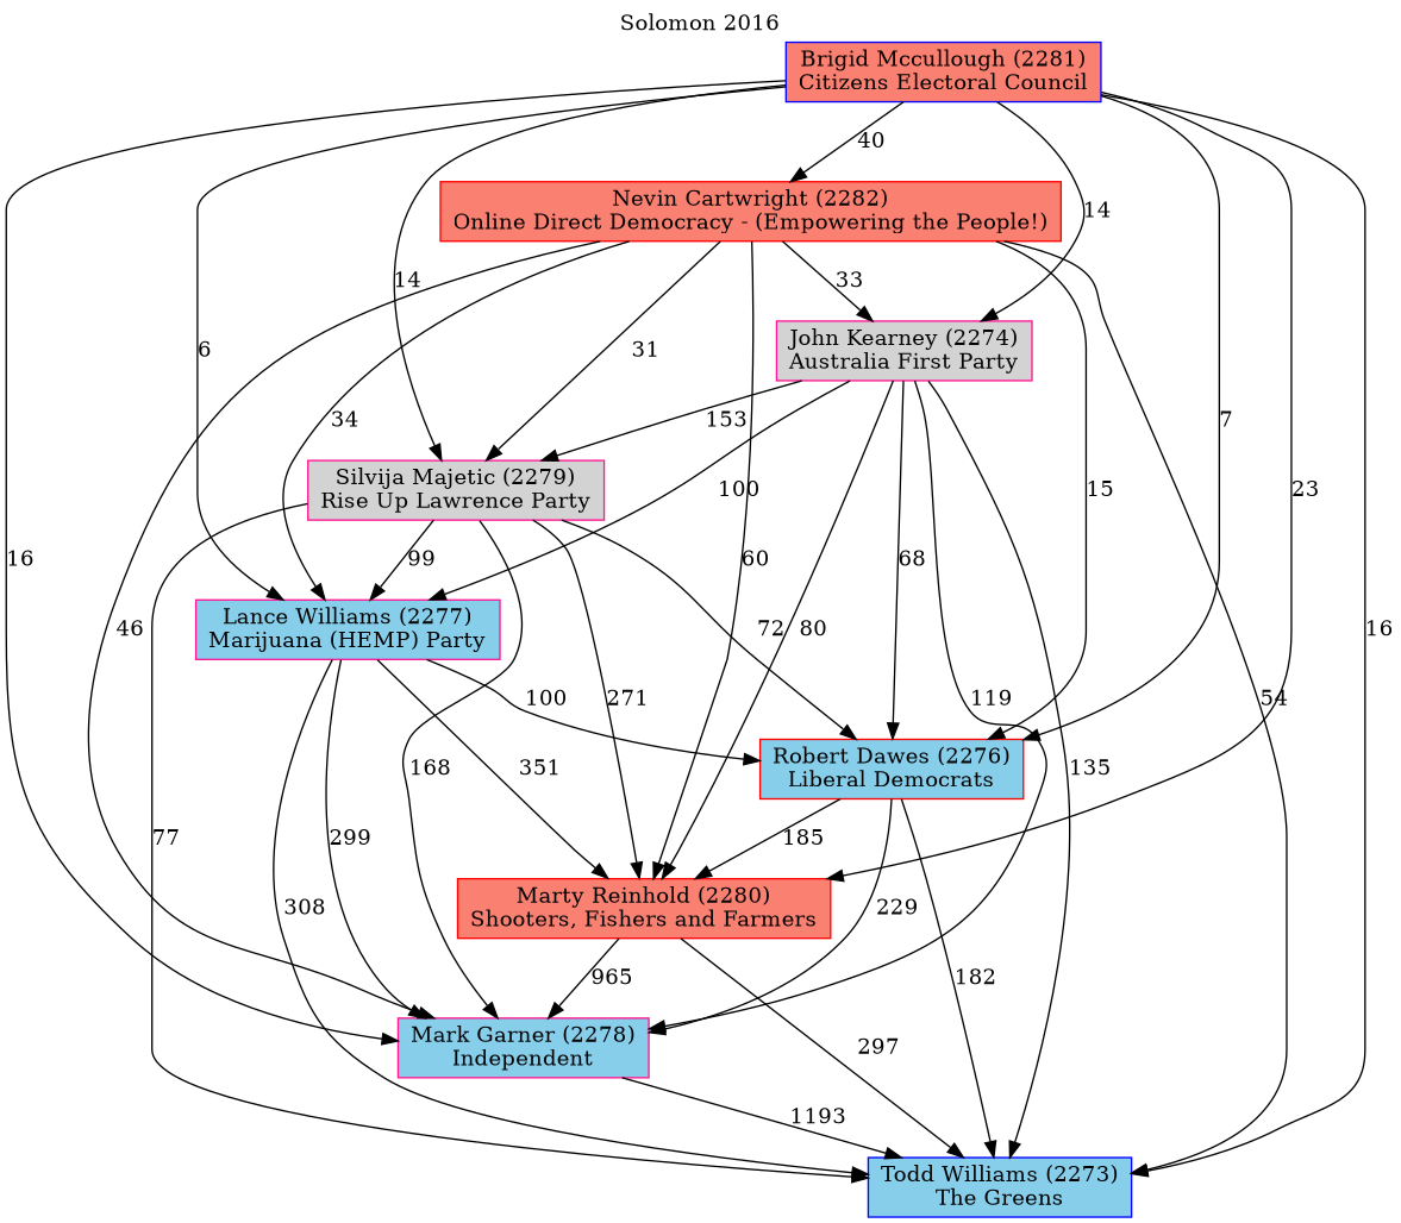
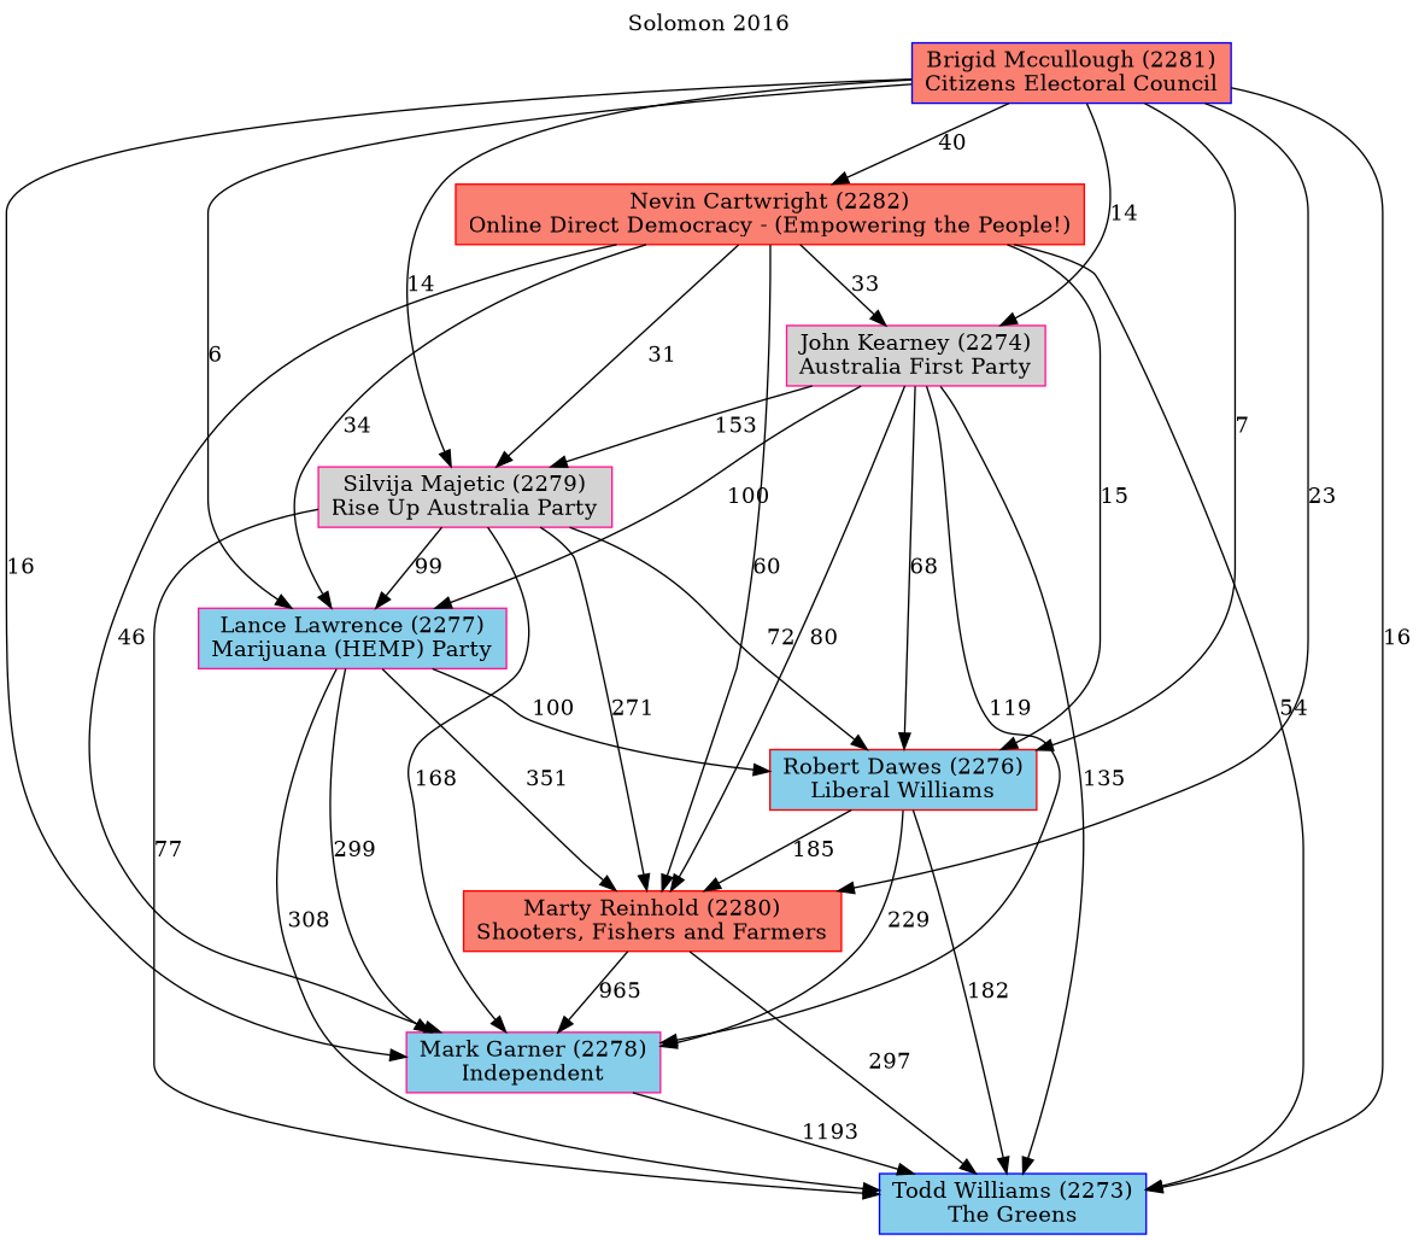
  digraph {
    label="Solomon 2016"
    labelloc=t
    mclimit=10
    node [color=deeppink fillcolor=skyblue shape=box style=filled]
    n1 [color=blue label="Todd Williams (2273)\nThe Greens"]
    n2 [color=red fillcolor=salmon label="Nevin Cartwright (2282)\nOnline Direct Democracy - (Empowering the People!)"]
    n3 [label="Mark Garner (2278)\nIndependent"]
-   n4 [label="Lance Williams (2277)\nMarijuana (HEMP) Party"]
-   n5 [color=red label="Robert Dawes (2276)\nLiberal Democrats"]
+   n4 [label="Lance Lawrence (2277)\nMarijuana (HEMP) Party"]
+   n5 [color=red label="Robert Dawes (2276)\nLiberal Williams"]
    n6 [fillcolor=lightgrey label="John Kearney (2274)\nAustralia First Party"]
    n7 [color=red fillcolor=salmon label="Marty Reinhold (2280)\nShooters, Fishers and Farmers"]
-   n8 [fillcolor=lightgrey label="Silvija Majetic (2279)\nRise Up Lawrence Party"]
+   n8 [fillcolor=lightgrey label="Silvija Majetic (2279)\nRise Up Australia Party"]
    n9 [color=blue fillcolor=salmon label="Brigid Mccullough (2281)\nCitizens Electoral Council"]
    n2 -> n1 [label=54]
    n2 -> n3 [label=46]
    n2 -> n4 [label=34]
    n2 -> n5 [label=15]
    n2 -> n6 [label=33]
    n2 -> n7 [label=60]
    n2 -> n8 [label=31]
    n3 -> n1 [label=1193]
    n4 -> n1 [label=308]
    n4 -> n3 [label=299]
    n4 -> n5 [label=100]
    n4 -> n7 [label=351]
    n5 -> n1 [label=182]
    n5 -> n3 [label=229]
    n5 -> n7 [label=185]
    n6 -> n1 [label=135]
    n6 -> n3 [label=119]
    n6 -> n4 [label=100]
    n6 -> n5 [label=68]
    n6 -> n7 [label=80]
    n6 -> n8 [label=153]
    n7 -> n1 [label=297]
    n7 -> n3 [label=965]
    n8 -> n1 [label=77]
    n8 -> n3 [label=168]
    n8 -> n4 [label=99]
    n8 -> n5 [label=72]
    n8 -> n7 [label=271]
    n9 -> n1 [label=16]
    n9 -> n2 [label=40]
    n9 -> n3 [label=16]
    n9 -> n4 [label=6]
    n9 -> n5 [label=7]
    n9 -> n6 [label=14]
    n9 -> n7 [label=23]
    n9 -> n8 [label=14]
  }
